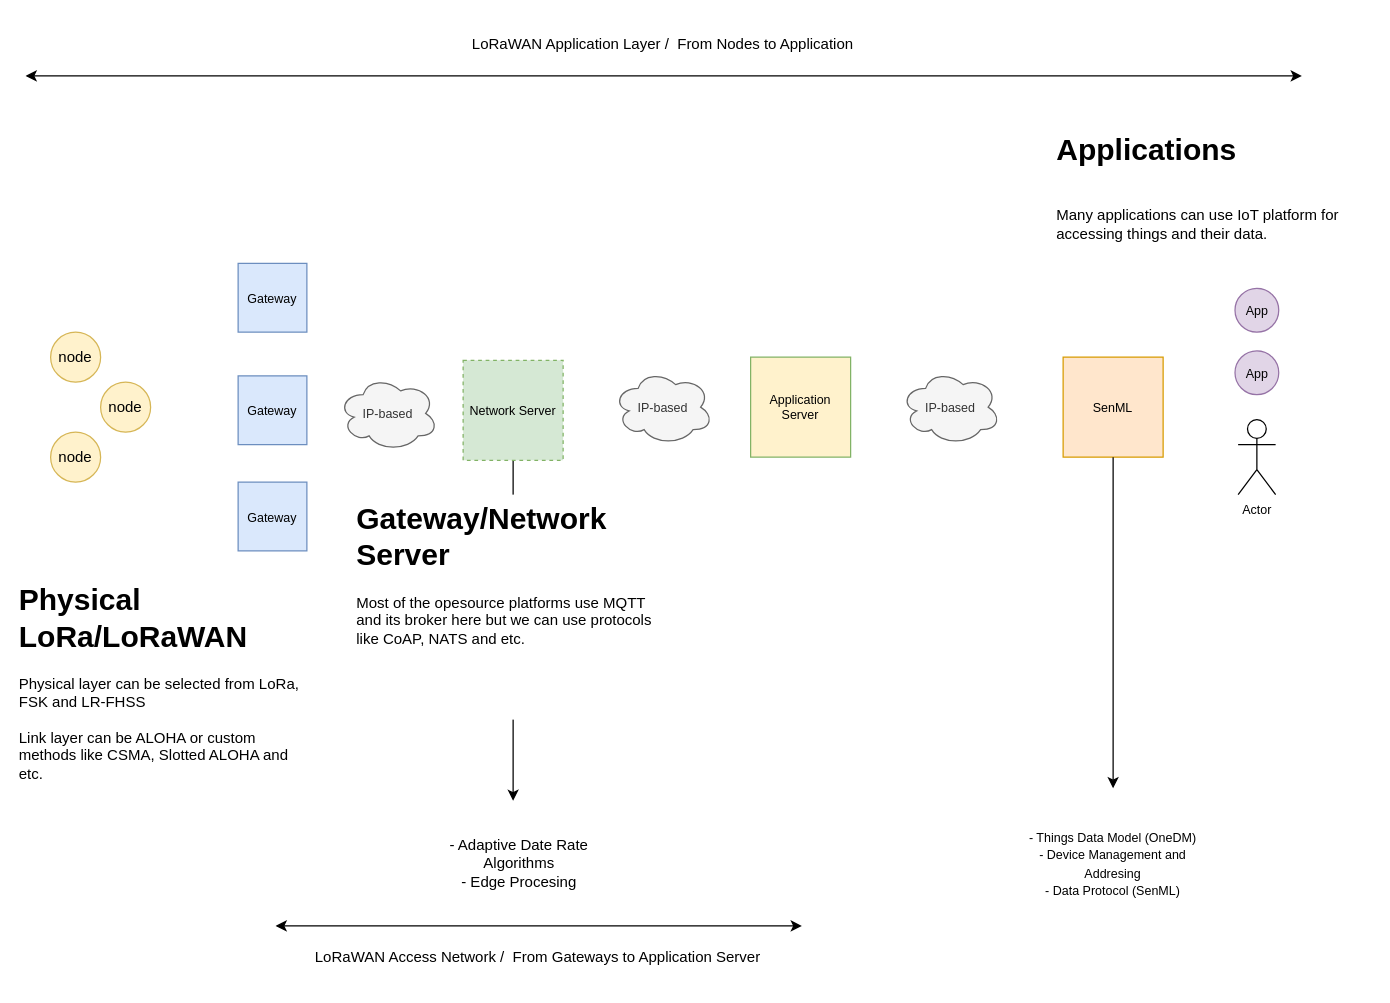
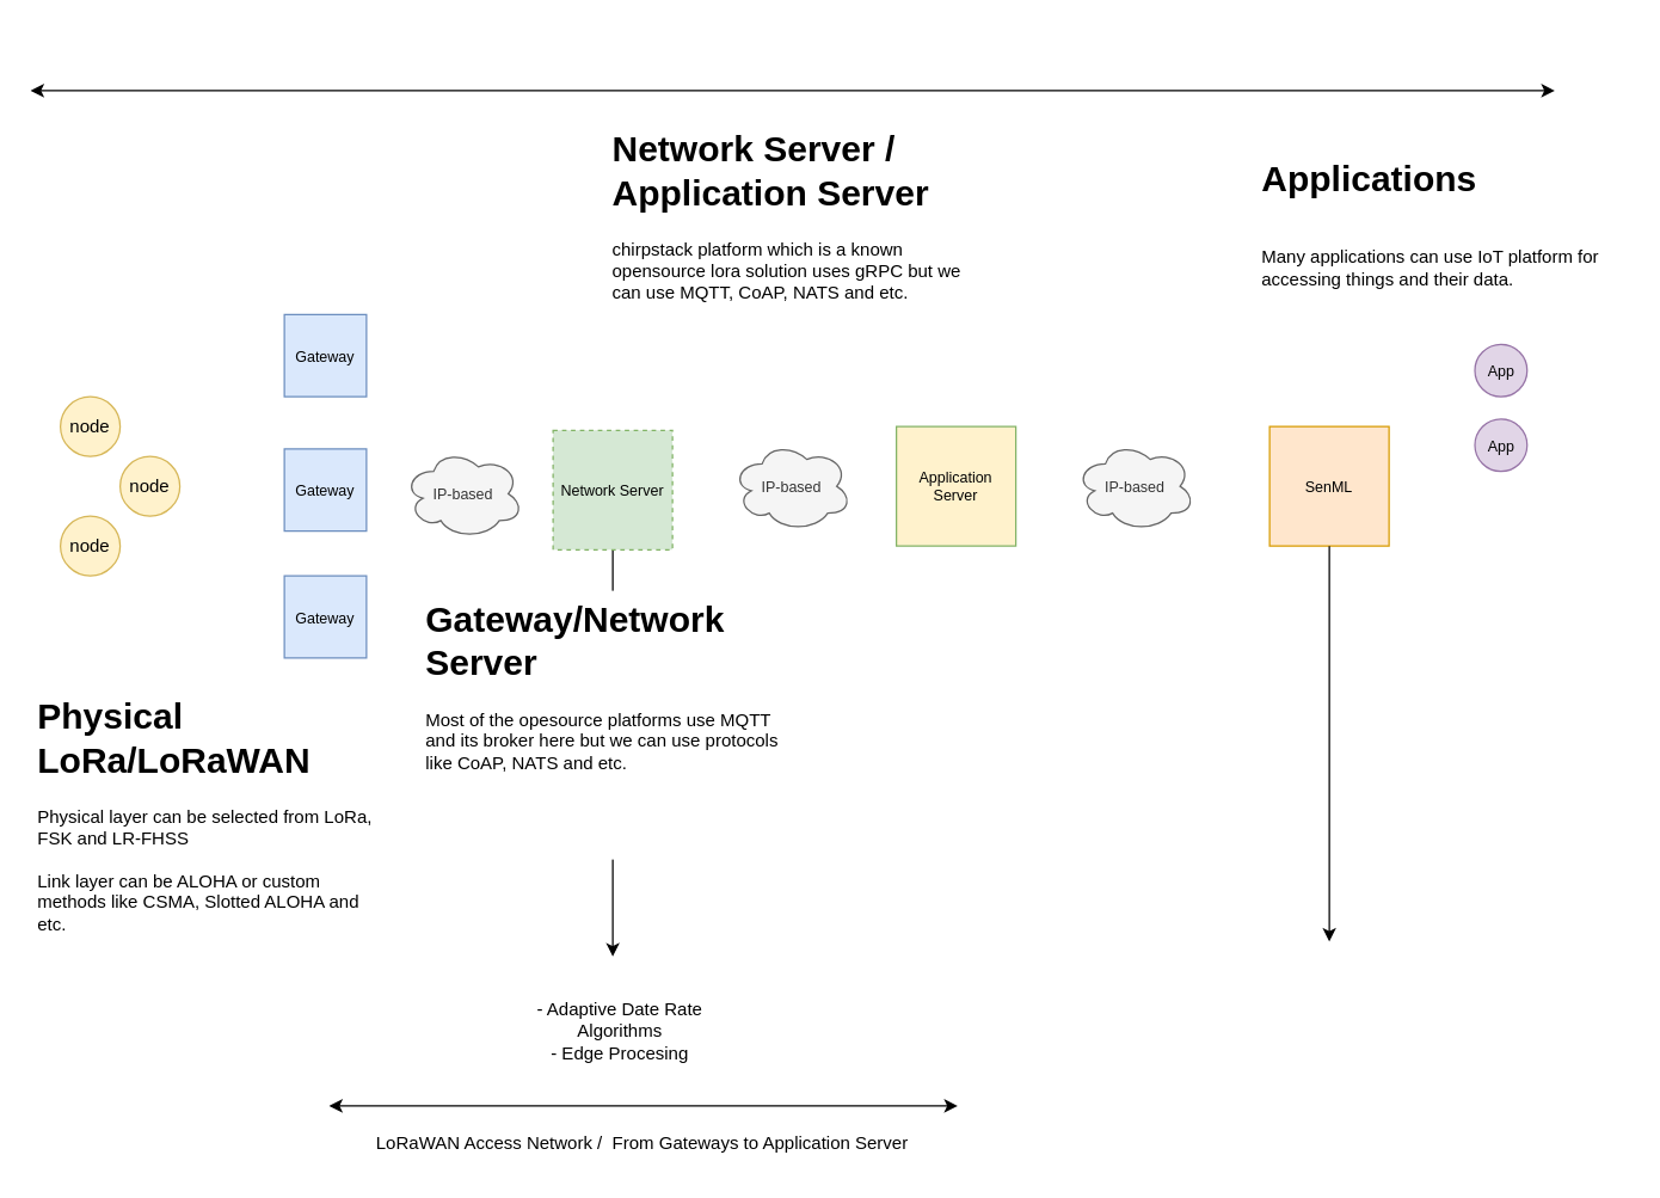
  <mxCell id="0" />
  <mxCell id="1" parent="0" />
  <mxCell id="2" value="" style="endArrow=classic;html=1;rounded=0;fontFamily=Helvetica;fontSize=12;exitX=0.5;exitY=1;exitDx=0;exitDy=0;" parent="1" source="7" edge="1"><mxGeometry width="50" height="50" relative="1" as="geometry"><mxPoint x="420" y="590" as="sourcePoint" /><mxPoint x="410" y="640" as="targetPoint" /></mxGeometry></mxCell>
  <mxCell id="3" value="node" style="ellipse;whiteSpace=wrap;html=1;aspect=fixed;fillColor=#fff2cc;strokeColor=#d6b656;" parent="1" vertex="1"><mxGeometry x="40" y="265" width="40" height="40" as="geometry" /></mxCell>
  <mxCell id="4" value="node" style="ellipse;whiteSpace=wrap;html=1;aspect=fixed;fillColor=#fff2cc;strokeColor=#d6b656;" parent="1" vertex="1"><mxGeometry x="40" y="345" width="40" height="40" as="geometry" /></mxCell>
  <mxCell id="5" value="node" style="ellipse;whiteSpace=wrap;html=1;aspect=fixed;fillColor=#fff2cc;strokeColor=#d6b656;" parent="1" vertex="1"><mxGeometry x="80" y="305" width="40" height="40" as="geometry" /></mxCell>
  <mxCell id="6" value="&lt;font style=&quot;font-size: 10px&quot;&gt;Gateway&lt;/font&gt;" style="whiteSpace=wrap;html=1;aspect=fixed;fillColor=#dae8fc;strokeColor=#6c8ebf;" parent="1" vertex="1"><mxGeometry x="190" y="300" width="55" height="55" as="geometry" /></mxCell>
  <mxCell id="7" value="Network Server" style="whiteSpace=wrap;html=1;aspect=fixed;fontSize=10;fillColor=#d5e8d4;strokeColor=#82b366;dashed=1;" parent="1" vertex="1"><mxGeometry x="370" y="287.5" width="80" height="80" as="geometry" /></mxCell>
  <mxCell id="8" value="&lt;font style=&quot;font-size: 10px&quot;&gt;Gateway&lt;/font&gt;" style="whiteSpace=wrap;html=1;aspect=fixed;fillColor=#dae8fc;strokeColor=#6c8ebf;" parent="1" vertex="1"><mxGeometry x="190" y="385" width="55" height="55" as="geometry" /></mxCell>
  <mxCell id="9" value="&lt;font style=&quot;font-size: 10px&quot;&gt;Gateway&lt;/font&gt;" style="whiteSpace=wrap;html=1;aspect=fixed;fillColor=#dae8fc;strokeColor=#6c8ebf;" parent="1" vertex="1"><mxGeometry x="190" y="210" width="55" height="55" as="geometry" /></mxCell>
  <mxCell id="10" value="Application Server" style="whiteSpace=wrap;html=1;aspect=fixed;fontSize=10;fillColor=#fff2cc;strokeColor=#82b366;" parent="1" vertex="1"><mxGeometry x="600" y="285" width="80" height="80" as="geometry" /></mxCell>
  <mxCell id="11" value="IP-based" style="ellipse;shape=cloud;whiteSpace=wrap;html=1;fontSize=10;fillColor=#f5f5f5;fontColor=#333333;strokeColor=#666666;" parent="1" vertex="1"><mxGeometry x="270" y="300" width="80" height="60" as="geometry" /></mxCell>
  <mxCell id="12" value="IP-based" style="ellipse;shape=cloud;whiteSpace=wrap;html=1;fontSize=10;fillColor=#f5f5f5;fontColor=#333333;strokeColor=#666666;" parent="1" vertex="1"><mxGeometry x="490" y="295" width="80" height="60" as="geometry" /></mxCell>
  <mxCell id="13" value="SenML" style="whiteSpace=wrap;html=1;aspect=fixed;fontSize=10;fillColor=#ffe6cc;strokeColor=#d79b00;" parent="1" vertex="1"><mxGeometry x="850" y="285" width="80" height="80" as="geometry" /></mxCell>
  <mxCell id="14" value="IP-based" style="ellipse;shape=cloud;whiteSpace=wrap;html=1;fontSize=10;fillColor=#f5f5f5;fontColor=#333333;strokeColor=#666666;" parent="1" vertex="1"><mxGeometry x="720" y="295" width="80" height="60" as="geometry" /></mxCell>
- <mxCell id="15" value="Actor" style="shape=umlActor;verticalLabelPosition=bottom;verticalAlign=top;html=1;outlineConnect=0;fontSize=10;" parent="1" vertex="1"><mxGeometry x="990" y="335" width="30" height="60" as="geometry" /></mxCell>
  <mxCell id="16" value="App" style="ellipse;whiteSpace=wrap;html=1;aspect=fixed;fontSize=10;fillColor=#e1d5e7;strokeColor=#9673a6;" parent="1" vertex="1"><mxGeometry x="987.5" y="280" width="35" height="35" as="geometry" /></mxCell>
  <mxCell id="17" value="App" style="ellipse;whiteSpace=wrap;html=1;aspect=fixed;fontSize=10;fillColor=#e1d5e7;strokeColor=#9673a6;" parent="1" vertex="1"><mxGeometry x="987.5" y="230" width="35" height="35" as="geometry" /></mxCell>
- <mxCell id="18" value="&lt;h1&gt;Physical LoRa/LoRaWAN&lt;/h1&gt;&lt;p&gt;Physical layer can be selected from LoRa, FSK and LR-FHSS&lt;br&gt;&lt;br&gt;Link layer can be ALOHA or custom methods like CSMA, Slotted ALOHA and etc.&lt;/p&gt;" style="text;html=1;strokeColor=none;fillColor=default;spacing=5;spacingTop=-20;whiteSpace=wrap;overflow=hidden;rounded=0;" parent="1" vertex="1"><mxGeometry x="10" y="460" width="240" height="180" as="geometry" /></mxCell>
+ <mxCell id="18" value="&lt;h1&gt;Physical LoRa/LoRaWAN&lt;/h1&gt;&lt;p&gt;Physical layer can be selected from LoRa, FSK and LR-FHSS&lt;br&gt;&lt;br&gt;Link layer can be ALOHA or custom methods like CSMA, Slotted ALOHA and etc.&lt;/p&gt;" style="text;html=1;strokeColor=none;fillColor=default;spacing=5;spacingTop=-20;whiteSpace=wrap;overflow=hidden;rounded=0;" parent="1" vertex="1"><mxGeometry x="20" y="460" width="240" height="180" as="geometry" /></mxCell>
+ <mxCell id="19" value="&lt;h1&gt;&lt;span&gt;Network Server / Application Server&lt;br&gt;&lt;/span&gt;&lt;/h1&gt;&lt;div&gt;chirpstack platform which is a known opensource lora solution uses gRPC but we can use MQTT, CoAP, NATS and etc.&lt;br&gt;&lt;/div&gt;" style="text;html=1;strokeColor=none;fillColor=default;spacing=5;spacingTop=-20;whiteSpace=wrap;overflow=hidden;rounded=0;" parent="1" vertex="1"><mxGeometry x="405" y="80" width="250" height="180" as="geometry" /></mxCell>
  <mxCell id="20" value="&lt;h1&gt;&lt;span&gt;&lt;/span&gt;&lt;/h1&gt;&lt;h1&gt;Applications&lt;/h1&gt;&lt;div&gt;&lt;br&gt;&lt;/div&gt;&lt;div&gt;Many applications can use IoT platform for accessing things and their data.&lt;br&gt;&lt;/div&gt;" style="text;html=1;strokeColor=none;fillColor=default;spacing=5;spacingTop=-20;whiteSpace=wrap;overflow=hidden;rounded=0;" parent="1" vertex="1"><mxGeometry x="840" y="100" width="250" height="120" as="geometry" /></mxCell>
  <mxCell id="21" style="edgeStyle=orthogonalEdgeStyle;rounded=0;orthogonalLoop=1;jettySize=auto;html=1;exitX=0.5;exitY=1;exitDx=0;exitDy=0;fontFamily=Helvetica;fontSize=12;" parent="1" source="20" target="20" edge="1"><mxGeometry relative="1" as="geometry" /></mxCell>
  <mxCell id="22" value="&lt;h1&gt;&lt;span&gt;Gateway/Network Server&lt;/span&gt;&lt;span&gt;&lt;br&gt;&lt;/span&gt;&lt;/h1&gt;&lt;div&gt;&lt;span&gt;Most of the opesource platforms use MQTT and its broker here but we can use protocols like CoAP, NATS and etc.&lt;/span&gt;&lt;/div&gt;" style="text;html=1;strokeColor=none;fillColor=default;spacing=5;spacingTop=-20;whiteSpace=wrap;overflow=hidden;rounded=0;" parent="1" vertex="1"><mxGeometry x="280" y="395" width="250" height="180" as="geometry" /></mxCell>
  <mxCell id="23" value="- Adaptive Date Rate Algorithms&lt;br&gt;- Edge Procesing" style="text;html=1;strokeColor=none;fillColor=default;align=center;verticalAlign=middle;whiteSpace=wrap;rounded=0;fontFamily=Helvetica;fontSize=12;" parent="1" vertex="1"><mxGeometry x="340" y="650" width="150" height="80" as="geometry" /></mxCell>
  <mxCell id="24" value="" style="endArrow=classic;html=1;rounded=0;fontFamily=Helvetica;fontSize=12;exitX=0.5;exitY=1;exitDx=0;exitDy=0;" parent="1" source="13" edge="1"><mxGeometry width="50" height="50" relative="1" as="geometry"><mxPoint x="520" y="360" as="sourcePoint" /><mxPoint x="890" y="630" as="targetPoint" /></mxGeometry></mxCell>
- <mxCell id="25" value="&lt;font style=&quot;font-size: 10px&quot;&gt;- Things Data Model (OneDM)&lt;br&gt;- Device Management and Addresing&lt;br&gt;- Data Protocol (SenML)&lt;/font&gt;" style="text;html=1;strokeColor=none;fillColor=default;align=center;verticalAlign=middle;whiteSpace=wrap;rounded=0;fontFamily=Helvetica;fontSize=12;" parent="1" vertex="1"><mxGeometry x="815" y="650" width="150" height="80" as="geometry" /></mxCell>
  <mxCell id="26" value="" style="endArrow=classic;startArrow=classic;html=1;rounded=0;" edge="1" parent="1"><mxGeometry width="50" height="50" relative="1" as="geometry"><mxPoint x="20" y="60" as="sourcePoint" /><mxPoint x="1041" y="60" as="targetPoint" /></mxGeometry></mxCell>
  <mxCell id="27" value="" style="endArrow=classic;startArrow=classic;html=1;rounded=0;" edge="1" parent="1"><mxGeometry width="50" height="50" relative="1" as="geometry"><mxPoint x="220" y="740" as="sourcePoint" /><mxPoint x="641" y="740" as="targetPoint" /></mxGeometry></mxCell>
- <mxCell id="28" value="LoRaWAN Application Layer /&amp;nbsp; From Nodes to Application" style="text;html=1;strokeColor=none;fillColor=none;align=center;verticalAlign=middle;whiteSpace=wrap;rounded=0;" vertex="1" parent="1"><mxGeometry x="355" y="20" width="350" height="30" as="geometry" /></mxCell>
  <mxCell id="29" value="LoRaWAN Access Network /&amp;nbsp; From Gateways to Application Server" style="text;html=1;strokeColor=none;fillColor=none;align=center;verticalAlign=middle;whiteSpace=wrap;rounded=0;" vertex="1" parent="1"><mxGeometry x="245" y="750" width="370" height="30" as="geometry" /></mxCell>
